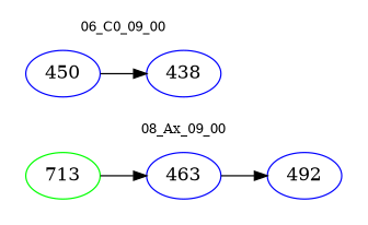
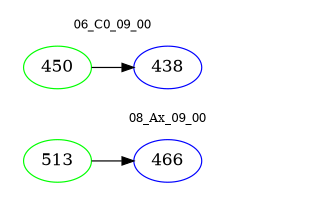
  digraph {
    rankdir=LR
    node [color=blue]
    edge [color=black]
-   n1 [color=green label=713]
-   n2 [label=463]
-   n3 [label=492]
-   n4 [label=450]
+   n1 [color=green label=513]
+   n2 [label=466]
+   n4 [color=green label=450]
    n5 [label=438]
    subgraph cluster_1 {
      color=white
      fontsize=10
      label="08_Ax_09_00"
      n1
      n2
-     n3
    }
    subgraph cluster_2 {
      color=white
      fontsize=10
      label="06_C0_09_00"
      n4
      n5
    }
    n1 -> n2
-   n2 -> n3
    n4 -> n5
  }
